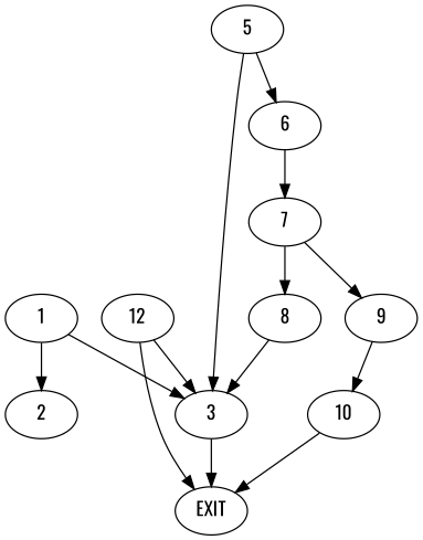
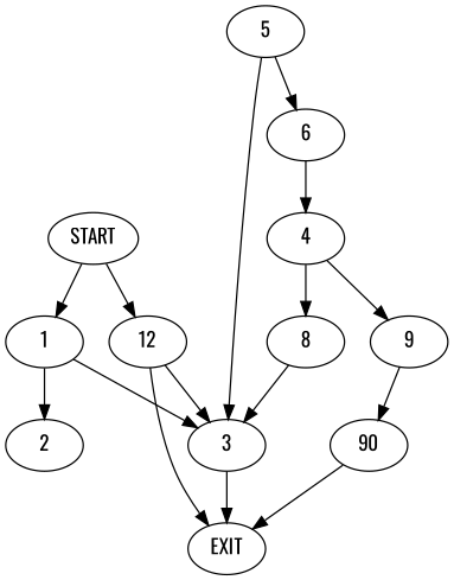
  digraph {
    fontname=Oswald
    node [fontname=Oswald]
    edge [fontname=Oswald]
+   n1 [label=START]
    1
    12
    2
    3
    n6 [label=EXIT]
    5
    6
-   7
+   7 [label=4]
    8
    9
-   10
+   10 [label=90]
+   n1 -> 1
+   n1 -> 12
    1 -> 2
    1 -> 3
    12 -> 3
    12 -> n6
    3 -> n6
    5 -> 3
    5 -> 6
    6 -> 7
    7 -> 8
    7 -> 9
    8 -> 3
    9 -> 10
    10 -> n6
  }
